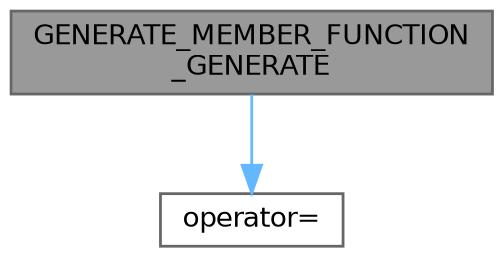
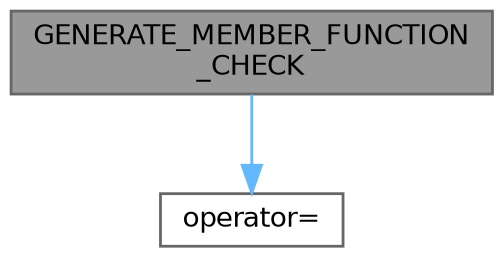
  digraph {
    rankdir=TB
    node [fontname=Helvetica fontsize=10 shape=box style=filled]
-   n1 [color=gray40 fillcolor=grey60 fontcolor=black height=0.2 label="GENERATE_MEMBER_FUNCTION\l_GENERATE" width=0.4]
+   n1 [color=gray40 fillcolor=grey60 fontcolor=black height=0.2 label="GENERATE_MEMBER_FUNCTION\l_CHECK" width=0.4]
    n2 [color=grey40 fillcolor=white height=0.2 label="operator=" width=0.4]
    n1 -> n2 [color=steelblue1 fontname=Helvetica fontsize=10 labelfontname=Helvetica labelfontsize=10 style=solid]
  }
